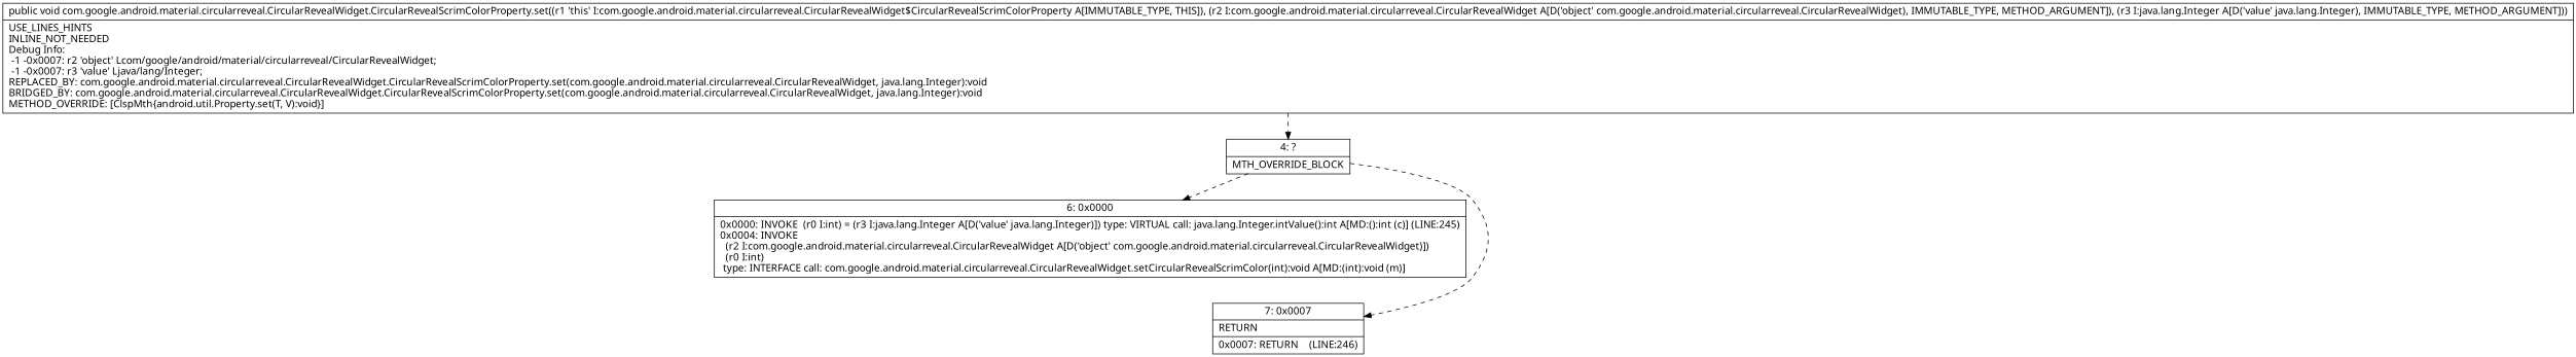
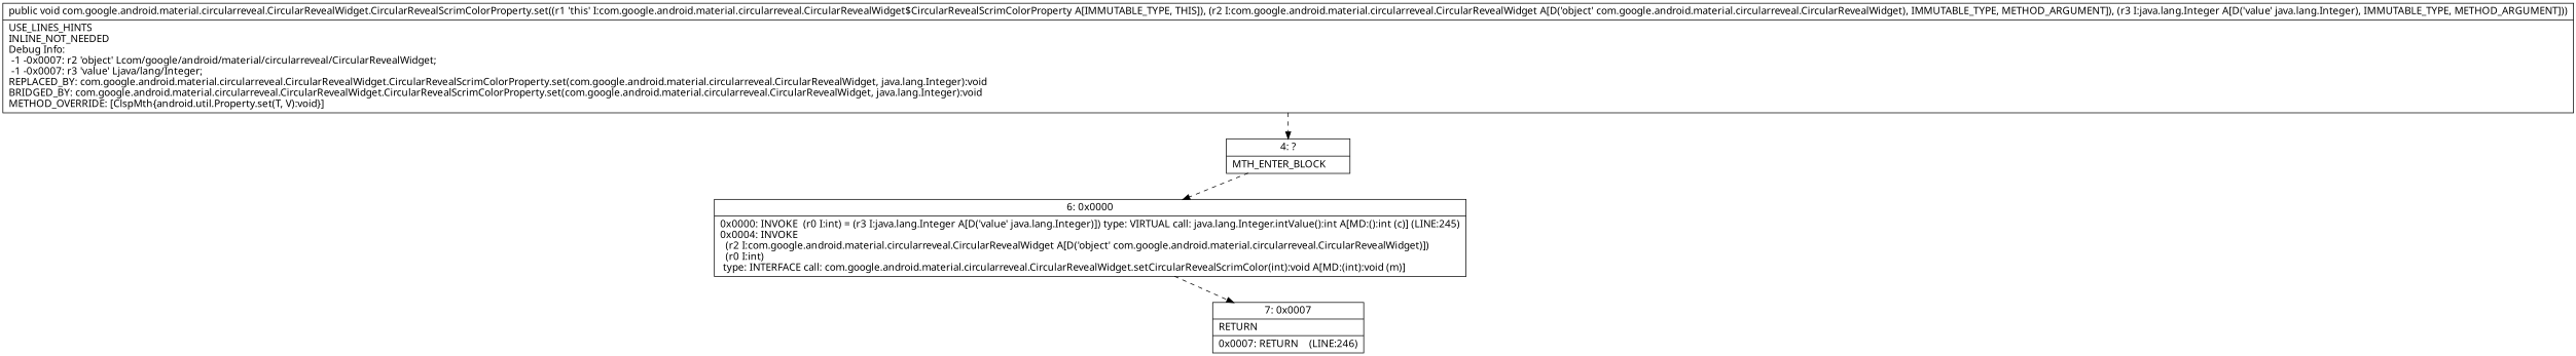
  digraph {
    fontname="Noto Sans"
    node [fontname="Noto Sans" shape=record]
    edge [fontname="Noto Sans" style=dashed]
-   n1 [label="{4\:\ ?|MTH_OVERRIDE_BLOCK\l}"]
+   n1 [label="{4\:\ ?|MTH_ENTER_BLOCK\l}"]
    n2 [label="{6\:\ 0x0000|0x0000: INVOKE  (r0 I:int) = (r3 I:java.lang.Integer A[D('value' java.lang.Integer)]) type: VIRTUAL call: java.lang.Integer.intValue():int A[MD:():int (c)] (LINE:245)\l0x0004: INVOKE  \l  (r2 I:com.google.android.material.circularreveal.CircularRevealWidget A[D('object' com.google.android.material.circularreveal.CircularRevealWidget)])\l  (r0 I:int)\l type: INTERFACE call: com.google.android.material.circularreveal.CircularRevealWidget.setCircularRevealScrimColor(int):void A[MD:(int):void (m)]\l}"]
    n3 [label="{7\:\ 0x0007|RETURN\l|0x0007: RETURN    (LINE:246)\l}"]
    n4 [label="{public void com.google.android.material.circularreveal.CircularRevealWidget.CircularRevealScrimColorProperty.set((r1 'this' I:com.google.android.material.circularreveal.CircularRevealWidget$CircularRevealScrimColorProperty A[IMMUTABLE_TYPE, THIS]), (r2 I:com.google.android.material.circularreveal.CircularRevealWidget A[D('object' com.google.android.material.circularreveal.CircularRevealWidget), IMMUTABLE_TYPE, METHOD_ARGUMENT]), (r3 I:java.lang.Integer A[D('value' java.lang.Integer), IMMUTABLE_TYPE, METHOD_ARGUMENT]))  | USE_LINES_HINTS\lINLINE_NOT_NEEDED\lDebug Info:\l  \-1 \-0x0007: r2 'object' Lcom\/google\/android\/material\/circularreveal\/CircularRevealWidget;\l  \-1 \-0x0007: r3 'value' Ljava\/lang\/Integer;\lREPLACED_BY: com.google.android.material.circularreveal.CircularRevealWidget.CircularRevealScrimColorProperty.set(com.google.android.material.circularreveal.CircularRevealWidget, java.lang.Integer):void\lBRIDGED_BY: com.google.android.material.circularreveal.CircularRevealWidget.CircularRevealScrimColorProperty.set(com.google.android.material.circularreveal.CircularRevealWidget, java.lang.Integer):void\lMETHOD_OVERRIDE: [ClspMth\{android.util.Property.set(T, V):void\}]\l}"]
    n1 -> n2
-   n1 -> n3
+   n2 -> n3
    n4 -> n1
  }
